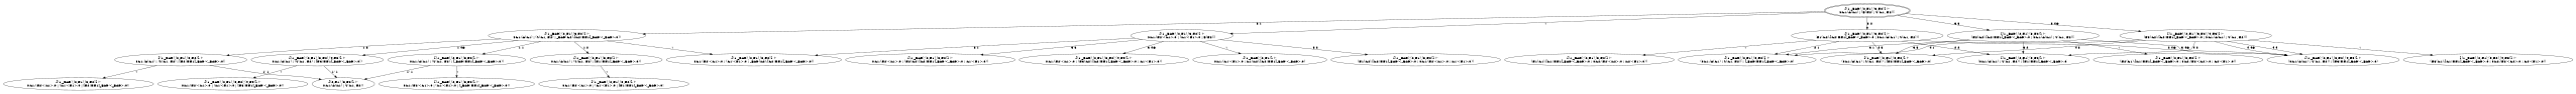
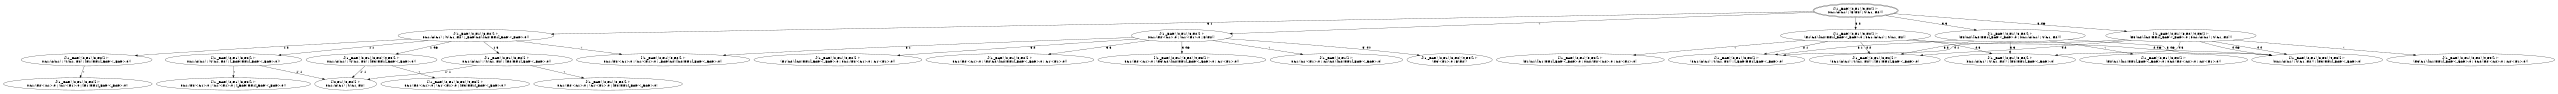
  digraph {
    n1 [label="{(1,_BAD),(2,#1),(3,#2)} ⊢\n$&1.(A(&1) | (B(#2) | S(&1, #2)))" peripheries=2]
    n2 [label="{(1,_BAD),(2,#1),(3,#2)} ⊢\n$&1.(A(&1) | (S(&1, #2) | _BAD(&2).[&2!=#1]_BAD'<_BAD>.0))"]
    n3 [label="{(1,_BAD),(2,#1),(3,#2)} ⊢\n(#1(&2).[&2!=#1]_BAD'<_BAD>.0 | $&1.(A(&1) | S(&1, #2)))"]
    n4 [label="{(1,_BAD),(2,#1),(3,#2)} ⊢\n(#2(&2).[&2!=#1]_BAD'<_BAD>.0 | $&1.(A(&1) | S(&1, #2)))"]
    n5 [label="{(1,_BAD),(2,#1),(3,#2),(4,#3)} ⊢\n(#3(&2).[&2!=#1]_BAD'<_BAD>.0 | $&1.(A(&1) | S(&1, #2)))"]
    n6 [label="{(1,_BAD),(2,#1),(3,#2)} ⊢\n$&1.(#2'<&1>.0 | (&1'<#1>.0 | B(#2)))"]
    n7 [label="{(1,_BAD),(2,#1),(3,#2)} ⊢\n$&1.(A(&1) | (S(&1, #2) | [_BAD!=#1]_BAD'<_BAD>.0))"]
    n8 [label="{(1,_BAD),(2,#1),(3,#2)} ⊢\n$&1.(A(&1) | (S(&1, #2) | [#1!=#1]_BAD'<_BAD>.0))"]
    n9 [label="{(1,_BAD),(2,#1),(3,#2)} ⊢\n$&1.(A(&1) | (S(&1, #2) | [#2!=#1]_BAD'<_BAD>.0))"]
    n10 [label="{(1,_BAD),(2,#1),(3,#2),(4,#3)} ⊢\n$&1.(A(&1) | (S(&1, #2) | [#3!=#1]_BAD'<_BAD>.0))"]
    n11 [label="{(1,_BAD),(2,#1),(3,#2)} ⊢\n$&1.(#2'<&1>.0 | (&1'<#1>.0 | _BAD(&2).[&2!=#1]_BAD'<_BAD>.0))"]
    n12 [label="{(1,_BAD),(2,#1),(3,#2)} ⊢\n($&1.(A(&1) | S(&1, #2)) | [_BAD!=#1]_BAD'<_BAD>.0)"]
    n13 [label="{(1,_BAD),(2,#1),(3,#2)} ⊢\n($&1.(A(&1) | S(&1, #2)) | [#1!=#1]_BAD'<_BAD>.0)"]
    n14 [label="{(1,_BAD),(2,#1),(3,#2)} ⊢\n($&1.(A(&1) | S(&1, #2)) | [#2!=#1]_BAD'<_BAD>.0)"]
    n15 [label="{(1,_BAD),(2,#1),(3,#2),(4,#3)} ⊢\n($&1.(A(&1) | S(&1, #2)) | [#3!=#1]_BAD'<_BAD>.0)"]
    n16 [label="{(1,_BAD),(2,#1),(3,#2)} ⊢\n(#1(&1).[&1!=#1]_BAD'<_BAD>.0 | $&2.(#2'<&2>.0 | &2'<#1>.0))"]
    n17 [label="{(1,_BAD),(2,#1),(3,#2)} ⊢\n(#2(&1).[&1!=#1]_BAD'<_BAD>.0 | $&2.(#2'<&2>.0 | &2'<#1>.0))"]
    n18 [label="{(1,_BAD),(2,#1),(3,#2),(4,#3)} ⊢\n(#3(&1).[&1!=#1]_BAD'<_BAD>.0 | $&2.(#2'<&2>.0 | &2'<#1>.0))"]
+   n19 [label="{(1,_BAD),(2,#1),(3,#2),(4,#3)} ⊢\n(#3'<#1>.0 | B(#2))"]
    n20 [label="{(1,_BAD),(2,#1),(3,#2)} ⊢\n(#1(&2).[&2!=#1]_BAD'<_BAD>.0 | $&1.(#2'<&1>.0 | &1'<#1>.0))"]
    n21 [label="{(1,_BAD),(2,#1),(3,#2)} ⊢\n$&1.(#2'<&1>.0 | (#2(&2).[&2!=#1]_BAD'<_BAD>.0 | &1'<#1>.0))"]
    n22 [label="{(1,_BAD),(2,#1),(3,#2),(4,#3)} ⊢\n$&1.(#2'<&1>.0 | (#3(&2).[&2!=#1]_BAD'<_BAD>.0 | &1'<#1>.0))"]
    n23 [label="{(1,_BAD),(2,#1)} ⊢\n$&1.(&1'<#1>.0 | &1(&2).[&2!=#1]_BAD'<_BAD>.0)"]
    n24 [label="{(2,#1),(3,#2)} ⊢\n$&1.(A(&1) | S(&1, #2))"]
    n25 [label="{(1,_BAD),(2,#1),(3,#2)} ⊢\n$&1.(#2'<&1>.0 | (&1'<#1>.0 | [_BAD!=#1]_BAD'<_BAD>.0))"]
    n26 [label="{(1,_BAD),(2,#1),(3,#2)} ⊢\n$&1.(#2'<&1>.0 | (&1'<#1>.0 | [#1!=#1]_BAD'<_BAD>.0))"]
    n27 [label="{(1,_BAD),(2,#1),(3,#2)} ⊢\n$&1.(#2'<&1>.0 | (&1'<#1>.0 | [#2!=#1]_BAD'<_BAD>.0))"]
    n28 [label="{(1,_BAD),(2,#1),(3,#2),(4,#3)} ⊢\n$&1.(#2'<&1>.0 | (&1'<#1>.0 | [#3!=#1]_BAD'<_BAD>.0))"]
    n1 -> n2 [label="3 1"]
    n1 -> n3 [label="3 2"]
    n1 -> n4 [label="3 3"]
    n1 -> n5 [label="3 4●"]
    n1 -> n6 [label="τ"]
    n2 -> n7 [label="1 1"]
    n2 -> n8 [label="1 2"]
    n2 -> n9 [label="1 3"]
    n2 -> n10 [label="1 4●"]
    n2 -> n11 [label="τ"]
    n3 -> n12 [label="2 1"]
    n3 -> n13 [label="2 2"]
    n3 -> n14 [label="2 3"]
    n3 -> n15 [label="2 4●"]
    n3 -> n16 [label="τ"]
    n4 -> n12 [label="3 1"]
    n4 -> n13 [label="3 2"]
    n4 -> n14 [label="3 3"]
    n4 -> n15 [label="3 4●"]
    n4 -> n17 [label="τ"]
    n5 -> n12 [label="4 1"]
    n5 -> n13 [label="4 2"]
    n5 -> n14 [label="4 3"]
    n5 -> n15 [label="4 4"]
    n5 -> n15 [label="4 4●"]
    n5 -> n18 [label="τ"]
    n6 -> n11 [label="3 1"]
+   n6 -> n19 [label="3' 4⊛"]
    n6 -> n20 [label="3 2"]
    n6 -> n21 [label="3 3"]
    n6 -> n22 [label="3 4●"]
    n6 -> n23 [label="τ"]
    n7 -> n24 [label="1' 1"]
    n7 -> n25 [label="τ"]
    n8 -> n26 [label="τ"]
    n9 -> n24 [label="1' 1"]
    n9 -> n27 [label="τ"]
    n10 -> n24 [label="1' 1"]
    n10 -> n28 [label="τ"]
  }
